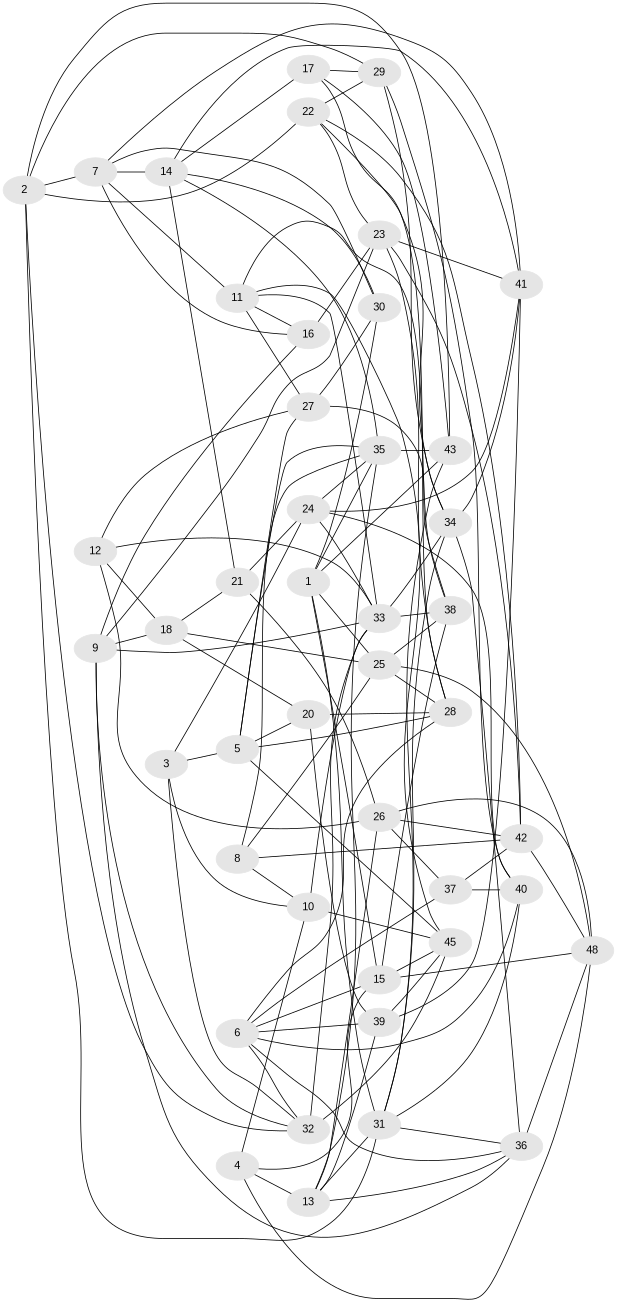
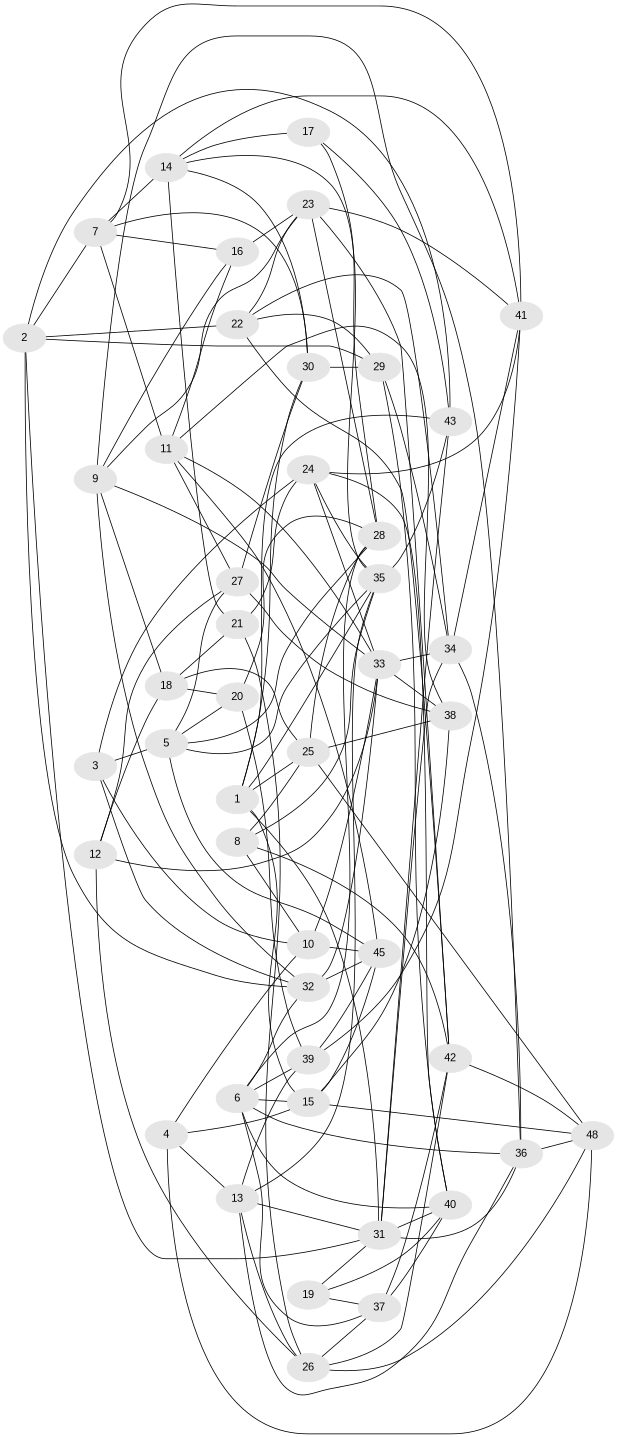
  graph {
    fontname="Liberation Sans"
    rankdir=LR
    node [color=gray90 fontname="Liberation Sans" style=filled]
    edge [fontname="Liberation Sans" weight=1.0]
    1
    15
    25
    30
    31
    35
    43
    n8 [label=48]
    45
    38
    28
    40
    36
    34
    2
    7
    22
    29
    32
    11
    14
    16
    41
    42
    23
    33
    3
    5
    10
    24
    20
    27
    4
    13
    39
    26
    6
    37
    17
    21
    8
    9
    18
    12
+   19
    1 -- 15
    1 -- 25
    1 -- 30
    1 -- 31
    1 -- 35
    1 -- 43
    15 -- n8
    15 -- 45
    15 -- 38
    25 -- n8
    25 -- 38
    25 -- 28
    31 -- 43 [weight=2.0]
    31 -- 40
    31 -- 36
    31 -- 34
    35 -- 43
    36 -- n8
    34 -- 36
    34 -- 41
    2 -- 31
    2 -- 43
    2 -- 7
    2 -- 22
    2 -- 29
    2 -- 32
    7 -- 30
    7 -- 11
    7 -- 14
    7 -- 16
    7 -- 41
    22 -- 34
    22 -- 29
    22 -- 42
    22 -- 23 [weight=2.0]
    29 -- 40
    29 -- 34
    32 -- 45
    32 -- 33
    11 -- 45
    11 -- 38
    11 -- 16
    11 -- 33
    11 -- 27
    14 -- 30
    14 -- 35
    14 -- 41
    14 -- 17
    14 -- 21
    16 -- 23
    42 -- n8
    23 -- 28
    23 -- 41
    23 -- 42
    33 -- 38
    33 -- 34
    3 -- 32
    3 -- 5
    3 -- 10
    3 -- 24
    5 -- 35
    5 -- 45
    5 -- 28
    5 -- 20
    5 -- 27
    10 -- 45
    10 -- 33
    24 -- 35
    24 -- 40
    24 -- 41
    24 -- 33
    20 -- 28
    20 -- 39 [weight=2.0]
    27 -- 30
    27 -- 38 [weight=2.0]
    4 -- 15
    4 -- n8
    4 -- 10 [weight=2.0]
    4 -- 13
    13 -- 31
    13 -- 35
    13 -- 36
    13 -- 39
    13 -- 26
    39 -- 45
    39 -- 41
    26 -- n8
    26 -- 42
    26 -- 37
    6 -- 15
    6 -- 28
    6 -- 40
    6 -- 36
    6 -- 32
    6 -- 39
    6 -- 37
    37 -- 40
    37 -- 42
    17 -- 43
    17 -- 28
-   17 -- 29
+   30 -- 29
    21 -- 24
    21 -- 26
    8 -- 25
    8 -- 35
    8 -- 42
    8 -- 10
    9 -- 36
    9 -- 32
    9 -- 16
    9 -- 23
    9 -- 33
    9 -- 18
    18 -- 25
    18 -- 20 [weight=2.0]
    18 -- 21
    12 -- 33
    12 -- 27
    12 -- 26
    12 -- 18
+   19 -- 31 [weight=2.0]
+   19 -- 40 [weight=2.0]
+   19 -- 37 [weight=2.0]
  }
